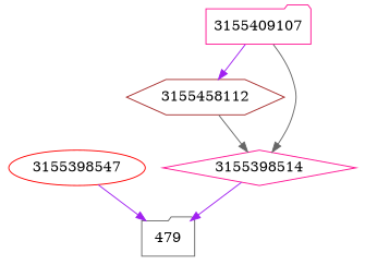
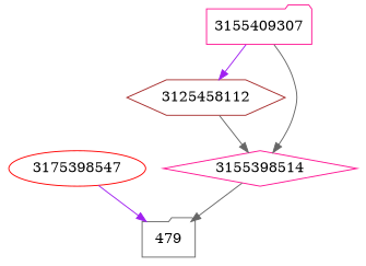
  strict digraph {
    node [color=deeppink shape=folder]
    edge [color=gray40]
-   3155458112 [color=brown shape=hexagon]
+   3155458112 [color=brown shape=hexagon label=3125458112]
    3155398514 [shape=diamond]
    479 [color=gray40]
-   3155398547 [color=red shape=ellipse]
-   3155409107
+   3155398547 [color=red shape=ellipse label=3175398547]
+   3155409107 [label=3155409307]
    3155458112 -> 3155398514
-   3155398514 -> 479 [color=purple]
+   3155398514 -> 479
    3155398547 -> 479 [color=purple]
    3155409107 -> 3155458112 [color=purple]
    3155409107 -> 3155398514
  }
